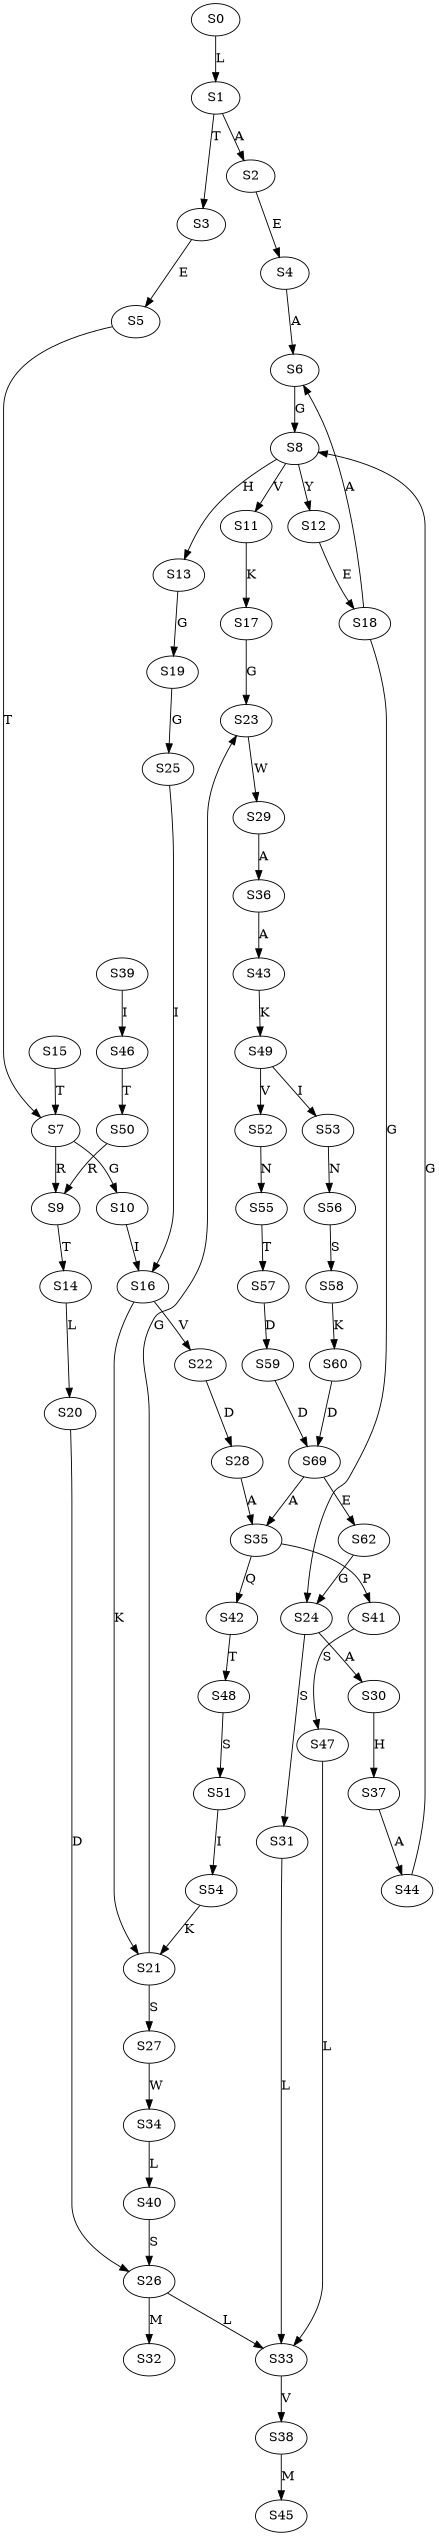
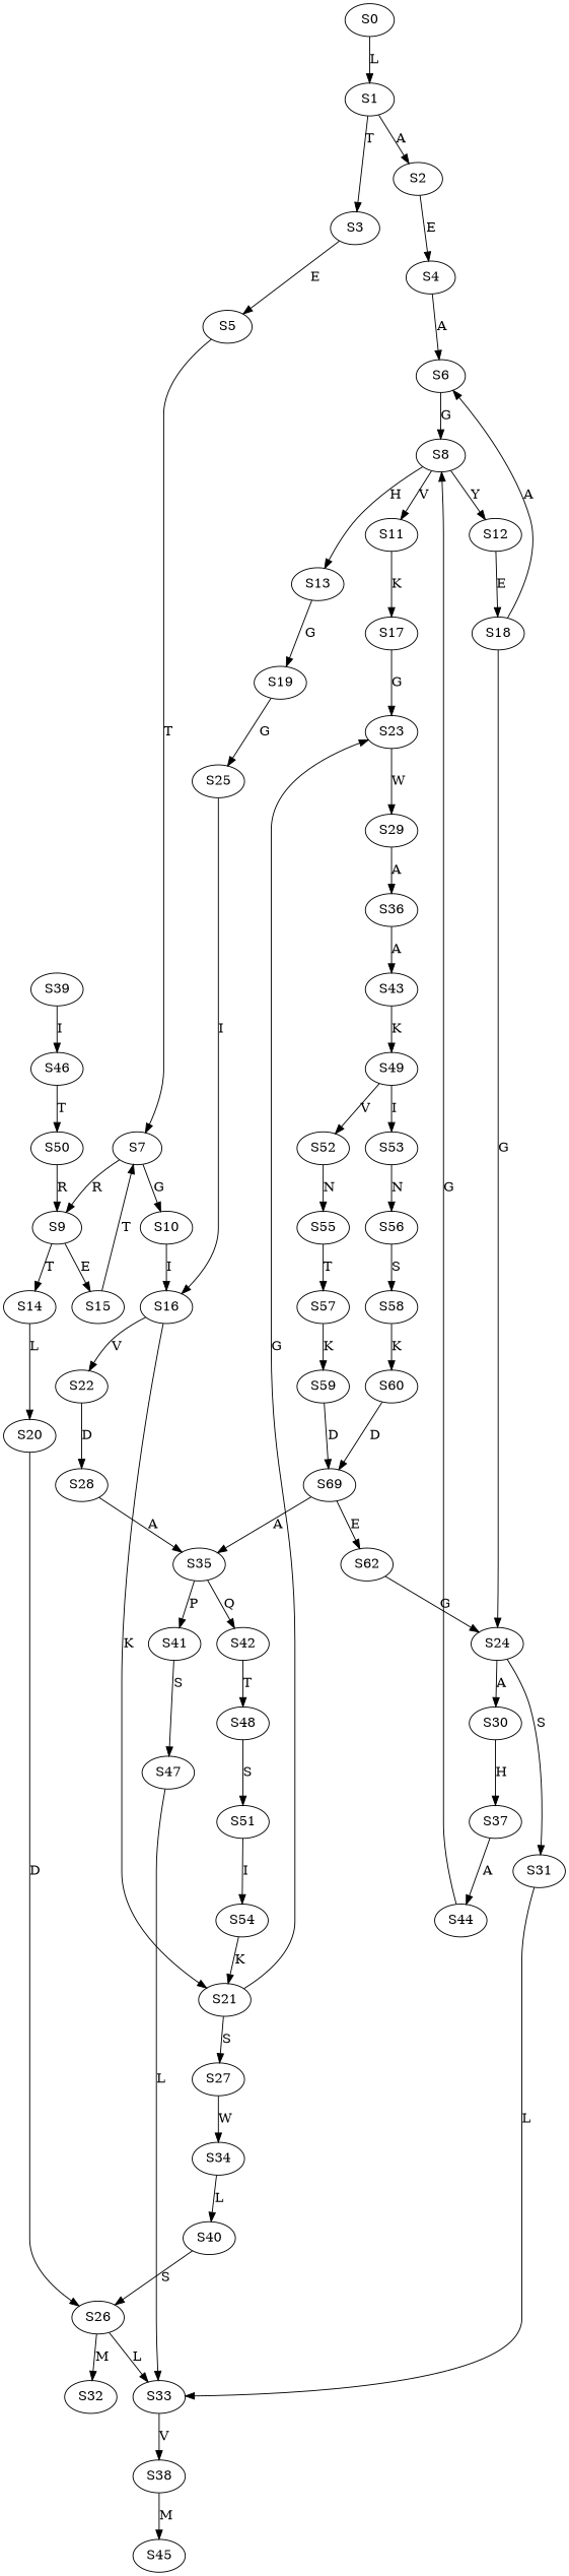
  strict digraph {
    S0
    S1
    S2
    S3
    S4
    S5
    S6
    S7
    S8
    S9
    S10
    S11
    S12
    S13
    S14
    S15
    S16
    S17
    S18
    S19
    S20
    S21
    S22
    S23
    S24
    S25
    S26
    S27
    S28
    S29
    S30
    S31
    S32
    S33
    S34
    S35
    S36
    S37
    S38
    S40
    S41
    S42
    S43
    S44
    S45
    S39
    S46
    S47
    S48
    S49
    S50
    S51
    S52
    S53
    S54
    S55
    S56
    S57
    S58
    S59
    S60
    n62 [label=S69]
    S62
    S0 -> S1 [label=L]
    S1 -> S2 [label=A]
    S1 -> S3 [label=T]
    S2 -> S4 [label=E]
    S3 -> S5 [label=E]
    S4 -> S6 [label=A]
    S5 -> S7 [label=T]
    S6 -> S8 [label=G]
    S7 -> S9 [label=R]
    S7 -> S10 [label=G]
    S8 -> S11 [label=V]
    S8 -> S12 [label=Y]
    S8 -> S13 [label=H]
    S9 -> S14 [label=T]
+   S9 -> S15 [label=E]
    S10 -> S16 [label=I]
    S11 -> S17 [label=K]
    S12 -> S18 [label=E]
    S13 -> S19 [label=G]
    S14 -> S20 [label=L]
    S15 -> S7 [label=T]
    S16 -> S21 [label=K]
    S16 -> S22 [label=V]
    S17 -> S23 [label=G]
    S18 -> S6 [label=A]
    S18 -> S24 [label=G]
    S19 -> S25 [label=G]
    S20 -> S26 [label=D]
    S21 -> S23 [label=G]
    S21 -> S27 [label=S]
    S22 -> S28 [label=D]
    S23 -> S29 [label=W]
    S24 -> S30 [label=A]
    S24 -> S31 [label=S]
    S25 -> S16 [label=I]
    S26 -> S32 [label=M]
    S26 -> S33 [label=L]
    S27 -> S34 [label=W]
    S28 -> S35 [label=A]
    S29 -> S36 [label=A]
    S30 -> S37 [label=H]
    S31 -> S33 [label=L]
    S33 -> S38 [label=V]
    S34 -> S40 [label=L]
    S35 -> S41 [label=P]
    S35 -> S42 [label=Q]
    S36 -> S43 [label=A]
    S37 -> S44 [label=A]
    S38 -> S45 [label=M]
    S40 -> S26 [label=S]
    S41 -> S47 [label=S]
    S42 -> S48 [label=T]
    S43 -> S49 [label=K]
    S44 -> S8 [label=G]
    S39 -> S46 [label=I]
    S46 -> S50 [label=T]
    S47 -> S33 [label=L]
    S48 -> S51 [label=S]
    S49 -> S52 [label=V]
    S49 -> S53 [label=I]
    S50 -> S9 [label=R]
    S51 -> S54 [label=I]
    S52 -> S55 [label=N]
    S53 -> S56 [label=N]
    S54 -> S21 [label=K]
    S55 -> S57 [label=T]
    S56 -> S58 [label=S]
-   S57 -> S59 [label=D]
+   S57 -> S59 [label=K]
    S58 -> S60 [label=K]
    S59 -> n62 [label=D]
    S60 -> n62 [label=D]
    n62 -> S35 [label=A]
    n62 -> S62 [label=E]
    S62 -> S24 [label=G]
  }
